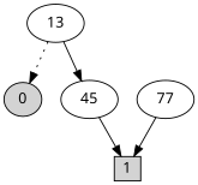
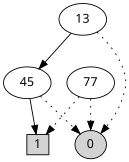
  digraph {
    fontname="Noto Sans"
    node [fontname="Noto Sans"]
    edge [fontname="Noto Sans" style=dotted]
    n1 [height=0.3 label=0 shape=ellipse style=filled width=0.3]
    n2 [height=0.3 label=1 shape=box style=filled width=0.3]
    n3 [label=13]
    n4 [label=45]
    n5 [label=77]
    n3 -> n1
    n3 -> n4 [style=filled]
+   n4 -> n1
    n4 -> n2 [style=filled]
-   n5 -> n2 [style=filled]
+   n5 -> n1
+   n5 -> n2
  }
